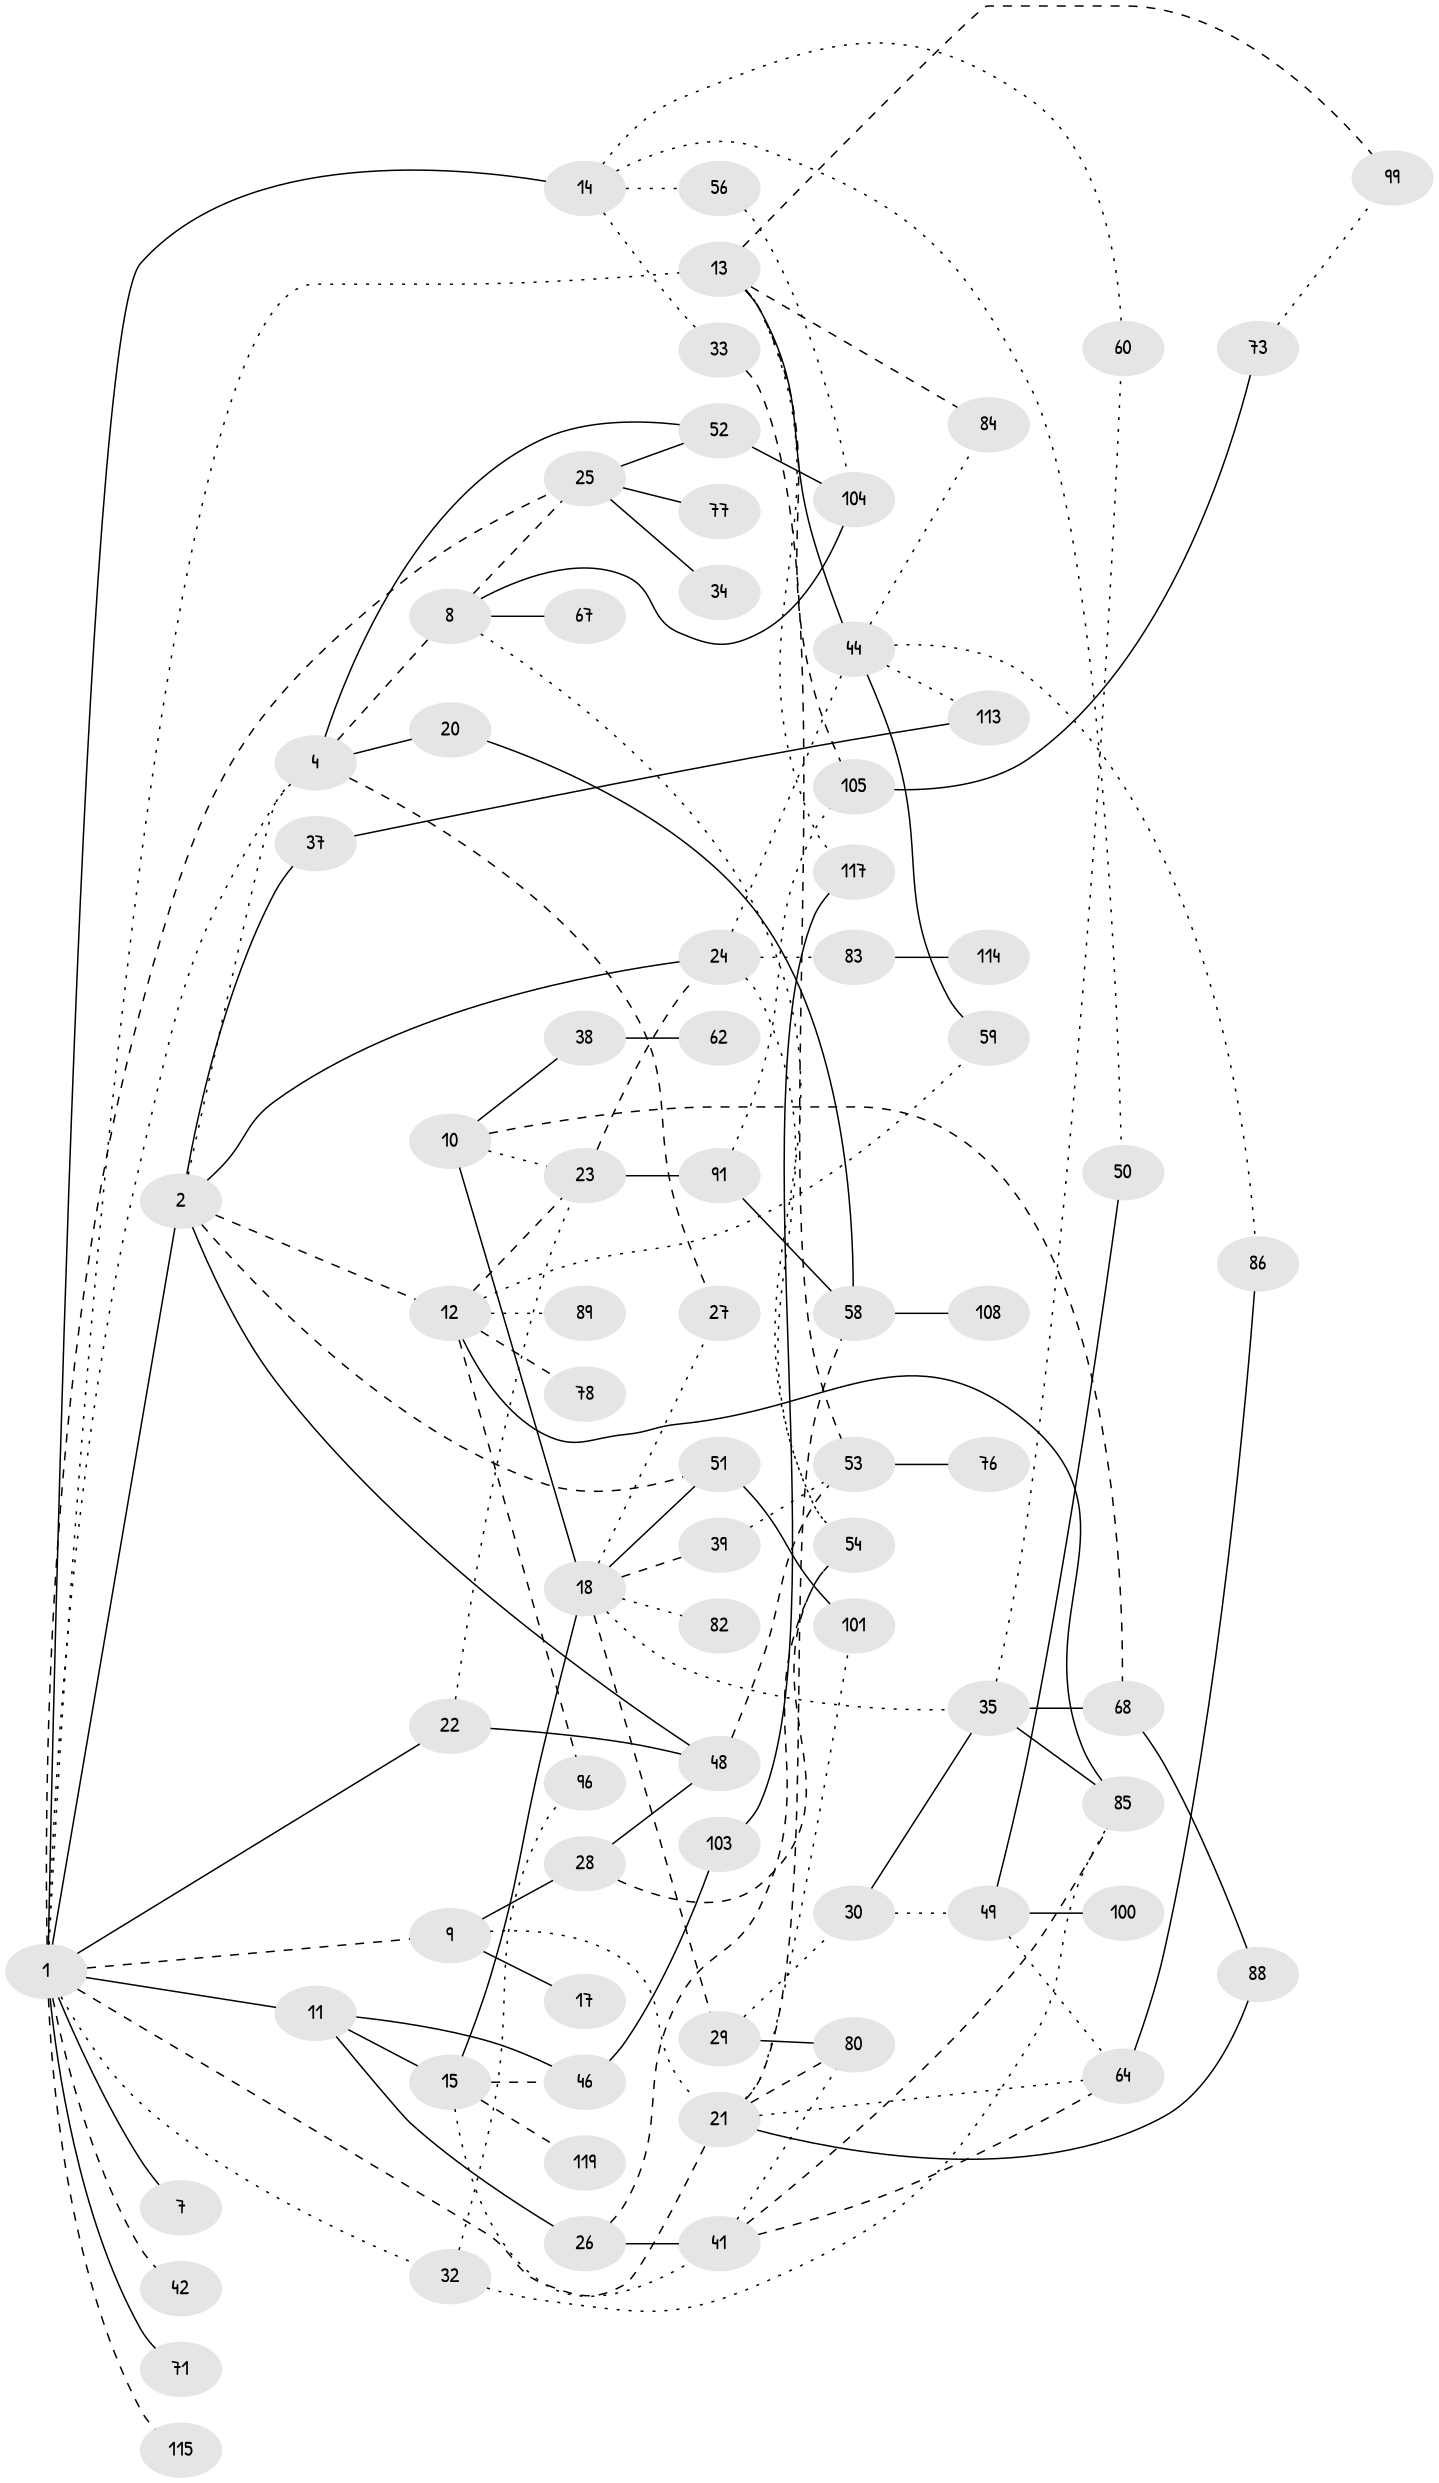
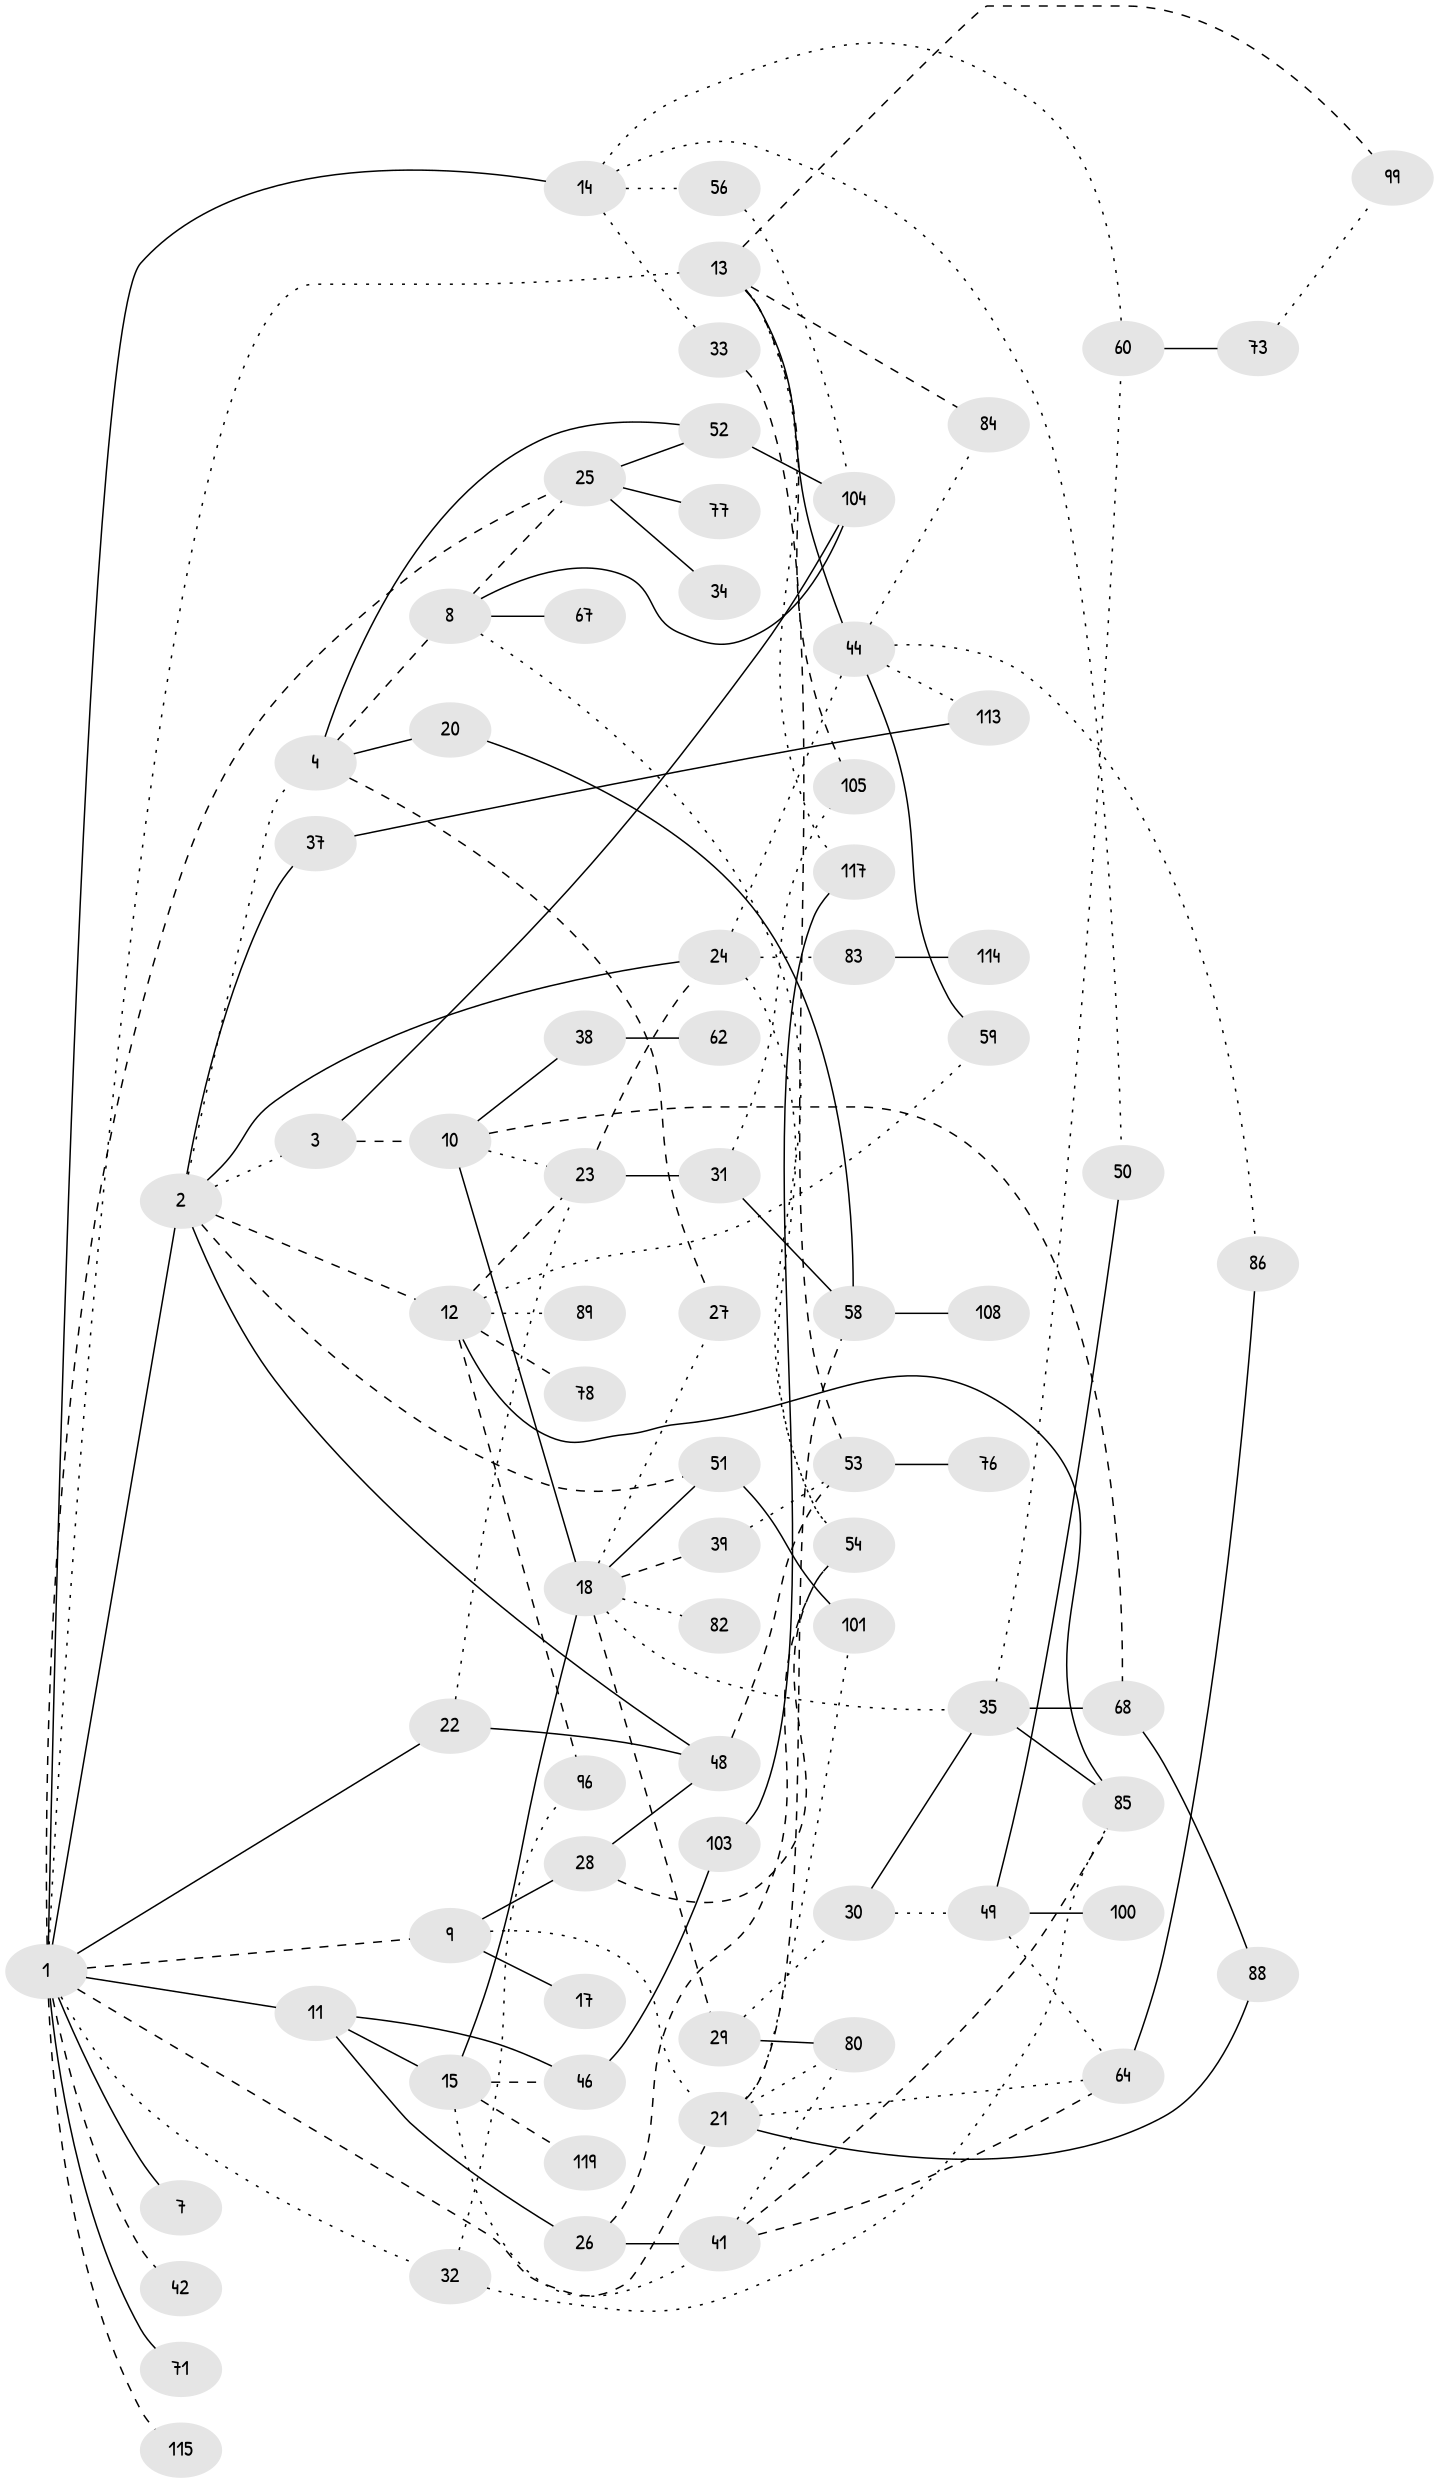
  graph {
    fontname="Patrick Hand"
    rankdir=LR
    node [color=gray90 fontname="Patrick Hand" style=filled]
    edge [fontname="Patrick Hand" style=solid]
    1 [super="+6"]
    2 [super="+5"]
    4 [super="+17"]
    7
    9 [super="+19"]
    11 [super="+45"]
    13 [super="+70"]
    14 [super="+106"]
    21 [super="+93"]
    22 [super="+110"]
    25 [super="+66"]
    32
    42
    71
    115 [super="+118"]
+   3 [super="+63"]
    12 [super="+61"]
    24 [super="+43"]
    37 [super="+55"]
    48 [super="+90"]
    51 [super="+72"]
    8 [super="+40"]
    20
    27
    52 [super="+91"]
    n26 [label=17]
    28
    15 [super="+111"]
    26
    46
    44 [super="+74"]
    84
    99
    105
    117
    33 [super="+47"]
    50
    56 [super="+87"]
    60
    58 [super="+75"]
    64 [super="+94"]
    80
    88
    101
    23 [super="+116"]
    34
    77
    85 [super="+92"]
    96 [super="+98"]
    10 [super="+36"]
    104 [super="+107"]
    59
    78
    89
    54 [super="+102"]
    83 [super="+95"]
    113
    53 [super="+97"]
    18 [super="+57"]
    38
    68 [super="+69"]
    67
    29
    35 [super="+79"]
    39
    82
-   31 [label=91]
+   31
    62
    41 [super="+112"]
    119
    103
    86
    73 [super="+109"]
    30 [super="+81"]
    108
    114
    49 [super="+65"]
    100
    76
    1 -- 2
-   1 -- 4 [style=dotted]
    1 -- 7
    1 -- 9 [style=dashed]
    1 -- 11
    1 -- 13 [style=dotted]
    1 -- 14
    1 -- 21 [style=dashed]
    1 -- 22
    1 -- 25 [style=dashed]
    1 -- 32 [style=dotted]
    1 -- 42 [style=dashed]
    1 -- 71
    1 -- 115 [style=dashed]
    2 -- 4 [style=dotted]
+   2 -- 3 [style=dotted]
    2 -- 12 [style=dashed]
    2 -- 24
    2 -- 37
    2 -- 48
    2 -- 51 [style=dashed]
    4 -- 8 [style=dashed]
    4 -- 20
    4 -- 27 [style=dashed weight=2]
    4 -- 52
    9 -- 21 [style=dotted]
    9 -- n26
    9 -- 28
    11 -- 15
    11 -- 26
    11 -- 46
    13 -- 44
    13 -- 84 [style=dashed]
    13 -- 99 [style=dashed]
    13 -- 105 [style=dashed]
    13 -- 117 [style=dotted]
    14 -- 33 [style=dotted]
    14 -- 50 [style=dotted]
    14 -- 56 [style=dotted]
    14 -- 60 [style=dotted]
    21 -- 58 [style=dashed]
    21 -- 64 [style=dotted]
-   21 -- 80 [style=dashed]
+   21 -- 80 [style=dotted]
    21 -- 88
    21 -- 101 [style=dotted]
    22 -- 48
    22 -- 23 [style=dotted]
    25 -- 52
    25 -- 34
    25 -- 77
    32 -- 85 [style=dotted]
    32 -- 96 [style=dotted]
+   3 -- 10 [style=dashed]
+   3 -- 104
    12 -- 23 [style=dashed]
    12 -- 85
    12 -- 96 [style=dashed]
    12 -- 59 [style=dotted]
    12 -- 78 [style=dashed]
    12 -- 89 [style=dotted]
    24 -- 44 [style=dotted]
    24 -- 54 [style=dotted]
    24 -- 83 [style=dotted]
    37 -- 113
    48 -- 53 [style=dashed]
    51 -- 101
    8 -- 25 [style=dashed]
    8 -- 104
    8 -- 54 [style=dotted]
    8 -- 67
    20 -- 58
    52 -- 104
    28 -- 48
    28 -- 54 [style=dashed]
    15 -- 46 [style=dashed]
    15 -- 18
    15 -- 41 [style=dotted]
    15 -- 119 [style=dashed]
    26 -- 54 [style=dashed]
    26 -- 41
    46 -- 103
    44 -- 84 [style=dotted]
    44 -- 59
    44 -- 113 [style=dotted]
    44 -- 86 [style=dotted]
    33 -- 53 [style=dashed]
    56 -- 104 [style=dotted]
-   105 -- 73
+   60 -- 73
    58 -- 108
    64 -- 86
    23 -- 24 [style=dashed]
    23 -- 31
    10 -- 23 [style=dotted]
    10 -- 18
    10 -- 38
    10 -- 68 [style=dashed]
    83 -- 114
    53 -- 76
    18 -- 51
    18 -- 27 [style=dotted]
    18 -- 29 [style=dashed]
    18 -- 35 [style=dotted]
    18 -- 39 [style=dashed]
    18 -- 82 [style=dotted]
    38 -- 62
    68 -- 88
    29 -- 80
    29 -- 30 [style=dotted]
    35 -- 60 [style=dotted]
    35 -- 85
    35 -- 68
    39 -- 53 [style=dotted]
    31 -- 105 [style=dotted]
    31 -- 58
    41 -- 64 [style=dashed]
    41 -- 80 [style=dotted]
    41 -- 85 [style=dashed]
    103 -- 117
    73 -- 99 [style=dotted]
    30 -- 35
    30 -- 49 [style=dotted]
    49 -- 50
    49 -- 64 [style=dotted]
    49 -- 100
  }
